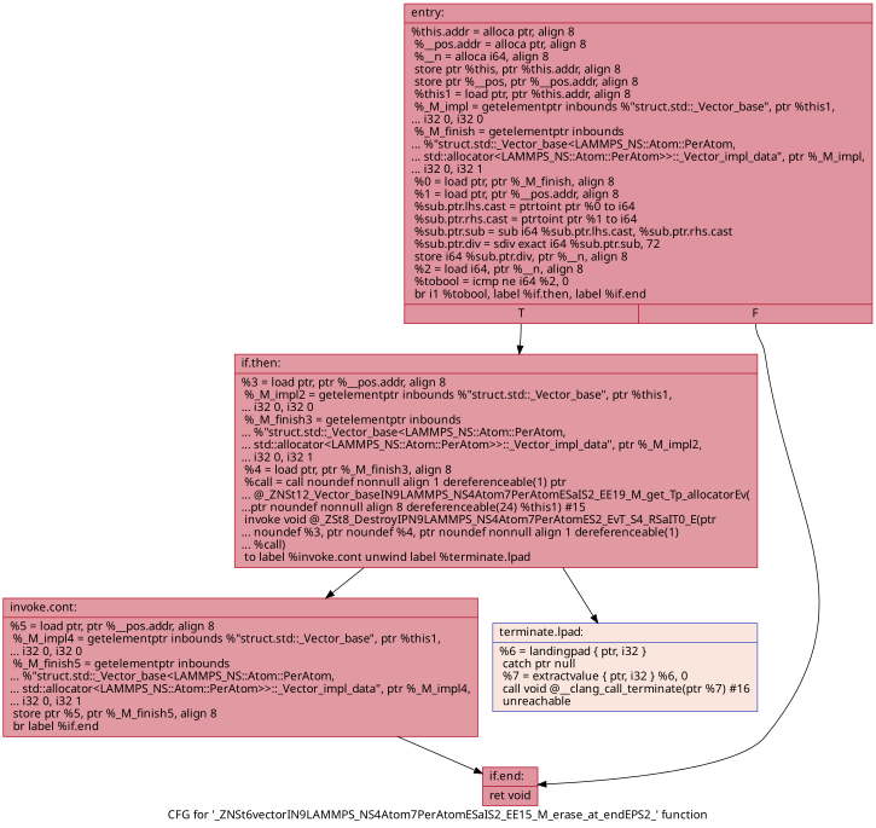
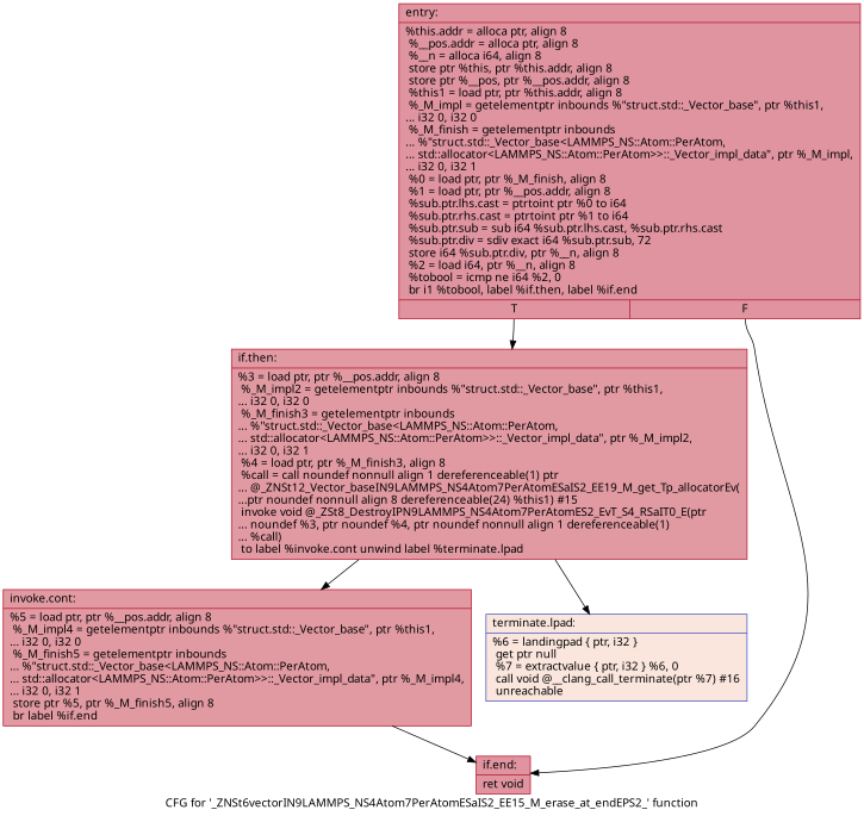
  digraph {
    label="CFG for '_ZNSt6vectorIN9LAMMPS_NS4Atom7PerAtomESaIS2_EE15_M_erase_at_endEPS2_' function"
    fontname="Noto Sans"
    node [color="#b70d28ff" fillcolor="#b70d2870" fontname="Noto Sans" shape=record style=filled]
    edge [fontname="Noto Sans"]
    n1 [label="{entry:\l|  %this.addr = alloca ptr, align 8\l  %__pos.addr = alloca ptr, align 8\l  %__n = alloca i64, align 8\l  store ptr %this, ptr %this.addr, align 8\l  store ptr %__pos, ptr %__pos.addr, align 8\l  %this1 = load ptr, ptr %this.addr, align 8\l  %_M_impl = getelementptr inbounds %\"struct.std::_Vector_base\", ptr %this1,\l... i32 0, i32 0\l  %_M_finish = getelementptr inbounds\l... %\"struct.std::_Vector_base\<LAMMPS_NS::Atom::PerAtom,\l... std::allocator\<LAMMPS_NS::Atom::PerAtom\>\>::_Vector_impl_data\", ptr %_M_impl,\l... i32 0, i32 1\l  %0 = load ptr, ptr %_M_finish, align 8\l  %1 = load ptr, ptr %__pos.addr, align 8\l  %sub.ptr.lhs.cast = ptrtoint ptr %0 to i64\l  %sub.ptr.rhs.cast = ptrtoint ptr %1 to i64\l  %sub.ptr.sub = sub i64 %sub.ptr.lhs.cast, %sub.ptr.rhs.cast\l  %sub.ptr.div = sdiv exact i64 %sub.ptr.sub, 72\l  store i64 %sub.ptr.div, ptr %__n, align 8\l  %2 = load i64, ptr %__n, align 8\l  %tobool = icmp ne i64 %2, 0\l  br i1 %tobool, label %if.then, label %if.end\l|{<s0>T|<s1>F}}"]
    n2 [fillcolor="#bb1b2c70" label="{if.then:\l|  %3 = load ptr, ptr %__pos.addr, align 8\l  %_M_impl2 = getelementptr inbounds %\"struct.std::_Vector_base\", ptr %this1,\l... i32 0, i32 0\l  %_M_finish3 = getelementptr inbounds\l... %\"struct.std::_Vector_base\<LAMMPS_NS::Atom::PerAtom,\l... std::allocator\<LAMMPS_NS::Atom::PerAtom\>\>::_Vector_impl_data\", ptr %_M_impl2,\l... i32 0, i32 1\l  %4 = load ptr, ptr %_M_finish3, align 8\l  %call = call noundef nonnull align 1 dereferenceable(1) ptr\l... @_ZNSt12_Vector_baseIN9LAMMPS_NS4Atom7PerAtomESaIS2_EE19_M_get_Tp_allocatorEv(\l...ptr noundef nonnull align 8 dereferenceable(24) %this1) #15\l  invoke void @_ZSt8_DestroyIPN9LAMMPS_NS4Atom7PerAtomES2_EvT_S4_RSaIT0_E(ptr\l... noundef %3, ptr noundef %4, ptr noundef nonnull align 1 dereferenceable(1)\l... %call)\l          to label %invoke.cont unwind label %terminate.lpad\l}"]
    n3 [label="{if.end:\l|  ret void\l}"]
    n4 [fillcolor="#bb1b2c70" label="{invoke.cont:\l|  %5 = load ptr, ptr %__pos.addr, align 8\l  %_M_impl4 = getelementptr inbounds %\"struct.std::_Vector_base\", ptr %this1,\l... i32 0, i32 0\l  %_M_finish5 = getelementptr inbounds\l... %\"struct.std::_Vector_base\<LAMMPS_NS::Atom::PerAtom,\l... std::allocator\<LAMMPS_NS::Atom::PerAtom\>\>::_Vector_impl_data\", ptr %_M_impl4,\l... i32 0, i32 1\l  store ptr %5, ptr %_M_finish5, align 8\l  br label %if.end\l}"]
-   n5 [color="#3d50c3ff" fillcolor="#f3c7b170" label="{terminate.lpad:\l|  %6 = landingpad \{ ptr, i32 \}\l          catch ptr null\l  %7 = extractvalue \{ ptr, i32 \} %6, 0\l  call void @__clang_call_terminate(ptr %7) #16\l  unreachable\l}"]
+   n5 [color="#3d50c3ff" fillcolor="#f3c7b170" label="{terminate.lpad:\l|  %6 = landingpad \{ ptr, i32 \}\l          get ptr null\l  %7 = extractvalue \{ ptr, i32 \} %6, 0\l  call void @__clang_call_terminate(ptr %7) #16\l  unreachable\l}"]
    n1 -> n2 [tailport=s0]
    n1 -> n3 [tailport=s1]
    n2 -> n4
    n2 -> n5
    n4 -> n3
  }
